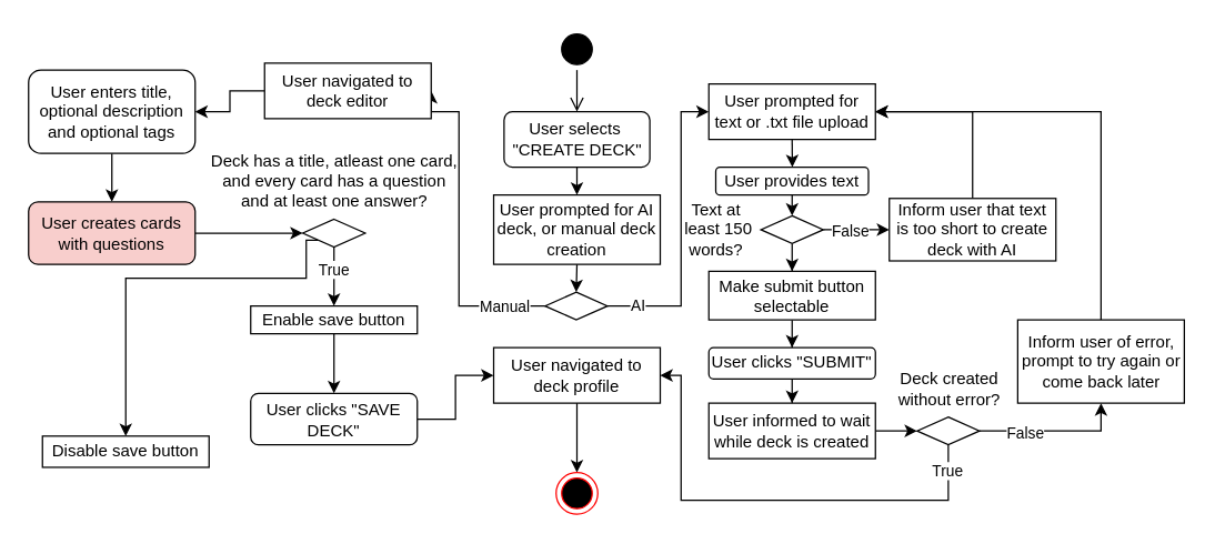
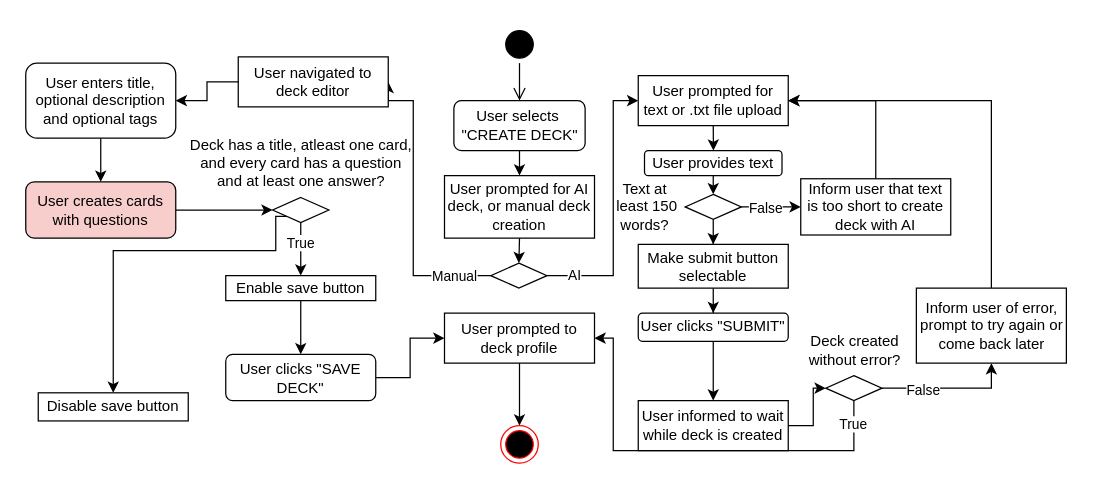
  <mxCell id="0" />
  <mxCell id="1" parent="0" />
  <mxCell id="2" value="" style="ellipse;html=1;shape=startState;fillColor=#000000;strokeColor=#000000;" vertex="1" parent="1"><mxGeometry x="400" y="20" width="30" height="30" as="geometry" /></mxCell>
  <mxCell id="3" value="" style="edgeStyle=orthogonalEdgeStyle;html=1;verticalAlign=bottom;endArrow=open;endSize=8;strokeColor=#000000;rounded=0;" edge="1" source="2" parent="1"><mxGeometry relative="1" as="geometry"><mxPoint x="415" y="80" as="targetPoint" /></mxGeometry></mxCell>
  <mxCell id="4" style="edgeStyle=orthogonalEdgeStyle;rounded=0;orthogonalLoop=1;jettySize=auto;html=1;exitX=0.5;exitY=1;exitDx=0;exitDy=0;entryX=0.5;entryY=0;entryDx=0;entryDy=0;" edge="1" parent="1" source="5" target="7"><mxGeometry relative="1" as="geometry" /></mxCell>
  <mxCell id="5" value="User selects&amp;nbsp;&lt;br&gt;&quot;CREATE DECK&quot;" style="rounded=1;whiteSpace=wrap;html=1;" vertex="1" parent="1"><mxGeometry x="362.5" y="80" width="105" height="40" as="geometry" /></mxCell>
  <mxCell id="6" style="edgeStyle=orthogonalEdgeStyle;rounded=0;orthogonalLoop=1;jettySize=auto;html=1;exitX=0.5;exitY=1;exitDx=0;exitDy=0;entryX=0.5;entryY=0;entryDx=0;entryDy=0;" edge="1" parent="1" source="7" target="12"><mxGeometry relative="1" as="geometry" /></mxCell>
  <mxCell id="7" value="User prompted for AI deck, or manual deck creation" style="whiteSpace=wrap;html=1;" vertex="1" parent="1"><mxGeometry x="355" y="140" width="120" height="50" as="geometry" /></mxCell>
  <mxCell id="8" style="edgeStyle=orthogonalEdgeStyle;rounded=0;orthogonalLoop=1;jettySize=auto;html=1;exitX=1;exitY=0.5;exitDx=0;exitDy=0;entryX=0;entryY=0.5;entryDx=0;entryDy=0;" edge="1" parent="1" source="12" target="14"><mxGeometry relative="1" as="geometry"><Array as="points"><mxPoint x="490" y="220" /><mxPoint x="490" y="80" /></Array></mxGeometry></mxCell>
  <mxCell id="9" value="AI" style="edgeLabel;html=1;align=center;verticalAlign=middle;resizable=0;points=[];" vertex="1" connectable="0" parent="8"><mxGeometry x="-0.799" y="1" relative="1" as="geometry"><mxPoint as="offset" /></mxGeometry></mxCell>
  <mxCell id="10" style="edgeStyle=orthogonalEdgeStyle;rounded=0;orthogonalLoop=1;jettySize=auto;html=1;exitX=0;exitY=0.5;exitDx=0;exitDy=0;entryX=1;entryY=0.5;entryDx=0;entryDy=0;" edge="1" parent="1" source="12" target="42"><mxGeometry relative="1" as="geometry"><Array as="points"><mxPoint x="330" y="220" /><mxPoint x="330" y="80" /></Array></mxGeometry></mxCell>
  <mxCell id="11" value="Manual" style="edgeLabel;html=1;align=center;verticalAlign=middle;resizable=0;points=[];" vertex="1" connectable="0" parent="10"><mxGeometry x="-0.821" y="-1" relative="1" as="geometry"><mxPoint x="-9" y="1" as="offset" /></mxGeometry></mxCell>
  <mxCell id="12" value="" style="rhombus;whiteSpace=wrap;html=1;" vertex="1" parent="1"><mxGeometry x="392" y="210" width="45" height="20" as="geometry" /></mxCell>
  <mxCell id="13" style="edgeStyle=orthogonalEdgeStyle;rounded=0;orthogonalLoop=1;jettySize=auto;html=1;exitX=0.5;exitY=1;exitDx=0;exitDy=0;" edge="1" parent="1" source="14"><mxGeometry relative="1" as="geometry"><mxPoint x="570.154" y="120" as="targetPoint" /></mxGeometry></mxCell>
  <mxCell id="14" value="User prompted for text or .txt file upload" style="whiteSpace=wrap;html=1;" vertex="1" parent="1"><mxGeometry x="510" y="60" width="120" height="40" as="geometry" /></mxCell>
  <mxCell id="15" style="edgeStyle=orthogonalEdgeStyle;rounded=0;orthogonalLoop=1;jettySize=auto;html=1;exitX=0.5;exitY=1;exitDx=0;exitDy=0;entryX=0.5;entryY=0;entryDx=0;entryDy=0;" edge="1" parent="1" source="16" target="20"><mxGeometry relative="1" as="geometry" /></mxCell>
  <mxCell id="16" value="User provides text" style="rounded=1;whiteSpace=wrap;html=1;" vertex="1" parent="1"><mxGeometry x="515" y="120" width="110" height="20" as="geometry" /></mxCell>
  <mxCell id="17" value="" style="edgeStyle=orthogonalEdgeStyle;rounded=0;orthogonalLoop=1;jettySize=auto;html=1;" edge="1" parent="1" source="20" target="23"><mxGeometry relative="1" as="geometry" /></mxCell>
  <mxCell id="18" value="False" style="edgeLabel;html=1;align=center;verticalAlign=middle;resizable=0;points=[];" vertex="1" connectable="0" parent="17"><mxGeometry x="-0.495" y="1" relative="1" as="geometry"><mxPoint x="7" y="1" as="offset" /></mxGeometry></mxCell>
  <mxCell id="19" style="edgeStyle=orthogonalEdgeStyle;rounded=0;orthogonalLoop=1;jettySize=auto;html=1;exitX=0.5;exitY=1;exitDx=0;exitDy=0;" edge="1" parent="1" source="20" target="25"><mxGeometry relative="1" as="geometry"><mxPoint x="570.154" y="200" as="targetPoint" /></mxGeometry></mxCell>
  <mxCell id="20" value="" style="rhombus;whiteSpace=wrap;html=1;" vertex="1" parent="1"><mxGeometry x="547.5" y="155" width="45" height="20" as="geometry" /></mxCell>
  <mxCell id="21" value="Text at&lt;br&gt;&amp;nbsp;least&amp;nbsp;&lt;span style=&quot;background-color: transparent; color: light-dark(rgb(0, 0, 0), rgb(255, 255, 255));&quot;&gt;150&lt;/span&gt;&lt;div&gt;&lt;span style=&quot;background-color: transparent; color: light-dark(rgb(0, 0, 0), rgb(255, 255, 255));&quot;&gt;words?&lt;/span&gt;&lt;/div&gt;" style="text;html=1;align=center;verticalAlign=middle;resizable=0;points=[];autosize=1;strokeColor=none;fillColor=none;" vertex="1" parent="1"><mxGeometry x="475" y="135" width="80" height="60" as="geometry" /></mxCell>
  <mxCell id="22" style="edgeStyle=orthogonalEdgeStyle;rounded=0;orthogonalLoop=1;jettySize=auto;html=1;exitX=0.5;exitY=0;exitDx=0;exitDy=0;entryX=1;entryY=0.5;entryDx=0;entryDy=0;" edge="1" parent="1" source="23" target="14"><mxGeometry relative="1" as="geometry" /></mxCell>
  <mxCell id="23" value="Inform user that text is too short to create deck with AI" style="whiteSpace=wrap;html=1;" vertex="1" parent="1"><mxGeometry x="640" y="142.5" width="120" height="45" as="geometry" /></mxCell>
  <mxCell id="24" value="" style="edgeStyle=orthogonalEdgeStyle;rounded=0;orthogonalLoop=1;jettySize=auto;html=1;" edge="1" parent="1" source="25" target="27"><mxGeometry relative="1" as="geometry" /></mxCell>
  <mxCell id="25" value="Make submit button selectable" style="whiteSpace=wrap;html=1;" vertex="1" parent="1"><mxGeometry x="510" y="195" width="120" height="35" as="geometry" /></mxCell>
  <mxCell id="26" style="edgeStyle=orthogonalEdgeStyle;rounded=0;orthogonalLoop=1;jettySize=auto;html=1;exitX=0.5;exitY=1;exitDx=0;exitDy=0;" edge="1" parent="1" source="27" target="29"><mxGeometry relative="1" as="geometry"><mxPoint x="570.154" y="300" as="targetPoint" /></mxGeometry></mxCell>
  <mxCell id="27" value="User clicks &quot;SUBMIT&quot;" style="whiteSpace=wrap;html=1;rounded=1;" vertex="1" parent="1"><mxGeometry x="510" y="250" width="120" height="22.5" as="geometry" /></mxCell>
  <mxCell id="28" style="edgeStyle=orthogonalEdgeStyle;rounded=0;orthogonalLoop=1;jettySize=auto;html=1;exitX=1;exitY=0.5;exitDx=0;exitDy=0;entryX=0;entryY=0.5;entryDx=0;entryDy=0;" edge="1" parent="1" source="29" target="34"><mxGeometry relative="1" as="geometry" /></mxCell>
- <mxCell id="29" value="User informed to wait while deck is created" style="rounded=0;whiteSpace=wrap;html=1;" vertex="1" parent="1"><mxGeometry x="510" y="290" width="120" height="40" as="geometry" /></mxCell>
+ <mxCell id="29" value="User informed to wait while deck is created" style="rounded=0;whiteSpace=wrap;html=1;" vertex="1" parent="1"><mxGeometry x="510" y="320" width="120" height="40" as="geometry" /></mxCell>
  <mxCell id="30" style="edgeStyle=orthogonalEdgeStyle;rounded=0;orthogonalLoop=1;jettySize=auto;html=1;exitX=1;exitY=0.5;exitDx=0;exitDy=0;entryX=0.5;entryY=1;entryDx=0;entryDy=0;" edge="1" parent="1" source="34" target="37"><mxGeometry relative="1" as="geometry" /></mxCell>
  <mxCell id="31" value="False" style="edgeLabel;html=1;align=center;verticalAlign=middle;resizable=0;points=[];" vertex="1" connectable="0" parent="30"><mxGeometry x="-0.405" y="-1" relative="1" as="geometry"><mxPoint as="offset" /></mxGeometry></mxCell>
  <mxCell id="32" style="edgeStyle=orthogonalEdgeStyle;rounded=0;orthogonalLoop=1;jettySize=auto;html=1;exitX=0.5;exitY=1;exitDx=0;exitDy=0;entryX=1;entryY=0.5;entryDx=0;entryDy=0;" edge="1" parent="1" source="34" target="39"><mxGeometry relative="1" as="geometry"><Array as="points"><mxPoint x="683" y="360" /><mxPoint x="490" y="360" /><mxPoint x="490" y="270" /></Array></mxGeometry></mxCell>
  <mxCell id="33" value="True" style="edgeLabel;html=1;align=center;verticalAlign=middle;resizable=0;points=[];" vertex="1" connectable="0" parent="32"><mxGeometry x="-0.893" y="-1" relative="1" as="geometry"><mxPoint as="offset" /></mxGeometry></mxCell>
  <mxCell id="34" value="" style="rhombus;whiteSpace=wrap;html=1;" vertex="1" parent="1"><mxGeometry x="660" y="300" width="45" height="20" as="geometry" /></mxCell>
  <mxCell id="35" value="Deck created&lt;div&gt;without error?&lt;/div&gt;" style="text;html=1;align=center;verticalAlign=middle;resizable=0;points=[];autosize=1;strokeColor=none;fillColor=none;" vertex="1" parent="1"><mxGeometry x="632.5" y="260" width="100" height="40" as="geometry" /></mxCell>
  <mxCell id="36" style="edgeStyle=orthogonalEdgeStyle;rounded=0;orthogonalLoop=1;jettySize=auto;html=1;exitX=0.5;exitY=0;exitDx=0;exitDy=0;entryX=1;entryY=0.5;entryDx=0;entryDy=0;" edge="1" parent="1" source="37" target="14"><mxGeometry relative="1" as="geometry" /></mxCell>
  <mxCell id="37" value="Inform user of error, prompt to try again or come back later" style="rounded=0;whiteSpace=wrap;html=1;" vertex="1" parent="1"><mxGeometry x="732.5" y="230" width="120" height="60" as="geometry" /></mxCell>
  <mxCell id="38" style="edgeStyle=orthogonalEdgeStyle;rounded=0;orthogonalLoop=1;jettySize=auto;html=1;exitX=0.5;exitY=1;exitDx=0;exitDy=0;entryX=0.5;entryY=0;entryDx=0;entryDy=0;" edge="1" parent="1" source="39" target="40"><mxGeometry relative="1" as="geometry" /></mxCell>
- <mxCell id="39" value="User navigated to deck profile" style="rounded=0;whiteSpace=wrap;html=1;" vertex="1" parent="1"><mxGeometry x="355" y="250" width="120" height="40" as="geometry" /></mxCell>
+ <mxCell id="39" value="User prompted to deck profile" style="rounded=0;whiteSpace=wrap;html=1;" vertex="1" parent="1"><mxGeometry x="355" y="250" width="120" height="40" as="geometry" /></mxCell>
  <mxCell id="40" value="" style="ellipse;html=1;shape=endState;fillColor=#000000;strokeColor=#ff0000;" vertex="1" parent="1"><mxGeometry x="400" y="340" width="30" height="30" as="geometry" /></mxCell>
  <mxCell id="41" style="edgeStyle=orthogonalEdgeStyle;rounded=0;orthogonalLoop=1;jettySize=auto;html=1;exitX=0;exitY=0.5;exitDx=0;exitDy=0;entryX=1;entryY=0.5;entryDx=0;entryDy=0;" edge="1" parent="1" source="42" target="44"><mxGeometry relative="1" as="geometry" /></mxCell>
  <mxCell id="42" value="User navigated to deck editor" style="rounded=0;whiteSpace=wrap;html=1;" vertex="1" parent="1"><mxGeometry x="190" y="45" width="120" height="40" as="geometry" /></mxCell>
  <mxCell id="43" style="edgeStyle=orthogonalEdgeStyle;rounded=0;orthogonalLoop=1;jettySize=auto;html=1;exitX=0.5;exitY=1;exitDx=0;exitDy=0;entryX=0.5;entryY=0;entryDx=0;entryDy=0;" edge="1" parent="1" source="44" target="46"><mxGeometry relative="1" as="geometry" /></mxCell>
  <mxCell id="44" value="User enters title, optional description and optional tags" style="rounded=1;whiteSpace=wrap;html=1;" vertex="1" parent="1"><mxGeometry x="20" y="50" width="120" height="60" as="geometry" /></mxCell>
  <mxCell id="45" style="edgeStyle=orthogonalEdgeStyle;rounded=0;orthogonalLoop=1;jettySize=auto;html=1;exitX=1;exitY=0.5;exitDx=0;exitDy=0;entryX=0;entryY=0.5;entryDx=0;entryDy=0;" edge="1" parent="1" source="46" target="50"><mxGeometry relative="1" as="geometry" /></mxCell>
  <mxCell id="46" value="User creates cards with questions" style="rounded=1;whiteSpace=wrap;html=1;fillColor=#f8cecc;" vertex="1" parent="1"><mxGeometry x="20" y="145" width="120" height="45" as="geometry" /></mxCell>
  <mxCell id="47" style="edgeStyle=orthogonalEdgeStyle;rounded=0;orthogonalLoop=1;jettySize=auto;html=1;exitX=0.5;exitY=1;exitDx=0;exitDy=0;entryX=0.5;entryY=0;entryDx=0;entryDy=0;" edge="1" parent="1" source="50" target="53"><mxGeometry relative="1" as="geometry" /></mxCell>
  <mxCell id="48" value="True" style="edgeLabel;html=1;align=center;verticalAlign=middle;resizable=0;points=[];" vertex="1" connectable="0" parent="47"><mxGeometry x="-0.242" y="-1" relative="1" as="geometry"><mxPoint as="offset" /></mxGeometry></mxCell>
  <mxCell id="49" style="edgeStyle=orthogonalEdgeStyle;rounded=0;orthogonalLoop=1;jettySize=auto;html=1;exitX=0;exitY=1;exitDx=0;exitDy=0;entryX=0.5;entryY=0;entryDx=0;entryDy=0;" edge="1" parent="1" source="50" target="54"><mxGeometry relative="1" as="geometry"><Array as="points"><mxPoint x="220" y="173" /><mxPoint x="220" y="200" /><mxPoint x="90" y="200" /></Array></mxGeometry></mxCell>
  <mxCell id="50" value="" style="rhombus;whiteSpace=wrap;html=1;" vertex="1" parent="1"><mxGeometry x="217.5" y="157.5" width="45" height="20" as="geometry" /></mxCell>
  <mxCell id="51" value="Deck has a title, atleast one card,&lt;br&gt;and every card has a question&lt;br&gt;and at least one answer?" style="text;html=1;align=center;verticalAlign=middle;resizable=0;points=[];autosize=1;strokeColor=none;fillColor=none;" vertex="1" parent="1"><mxGeometry x="140" y="100" width="200" height="60" as="geometry" /></mxCell>
  <mxCell id="52" style="edgeStyle=orthogonalEdgeStyle;rounded=0;orthogonalLoop=1;jettySize=auto;html=1;exitX=0.5;exitY=1;exitDx=0;exitDy=0;entryX=0.5;entryY=0;entryDx=0;entryDy=0;" edge="1" parent="1" source="53" target="56"><mxGeometry relative="1" as="geometry" /></mxCell>
  <mxCell id="53" value="Enable save button" style="rounded=0;whiteSpace=wrap;html=1;" vertex="1" parent="1"><mxGeometry x="180" y="220" width="120" height="20" as="geometry" /></mxCell>
  <mxCell id="54" value="Disable save button" style="rounded=0;whiteSpace=wrap;html=1;" vertex="1" parent="1"><mxGeometry x="30" y="313.75" width="120" height="22.5" as="geometry" /></mxCell>
  <mxCell id="55" style="edgeStyle=orthogonalEdgeStyle;rounded=0;orthogonalLoop=1;jettySize=auto;html=1;exitX=1;exitY=0.5;exitDx=0;exitDy=0;entryX=0;entryY=0.5;entryDx=0;entryDy=0;" edge="1" parent="1" source="56" target="39"><mxGeometry relative="1" as="geometry" /></mxCell>
  <mxCell id="56" value="User clicks &quot;SAVE DECK&quot;" style="rounded=1;whiteSpace=wrap;html=1;" vertex="1" parent="1"><mxGeometry x="180" y="283" width="120" height="37" as="geometry" /></mxCell>
